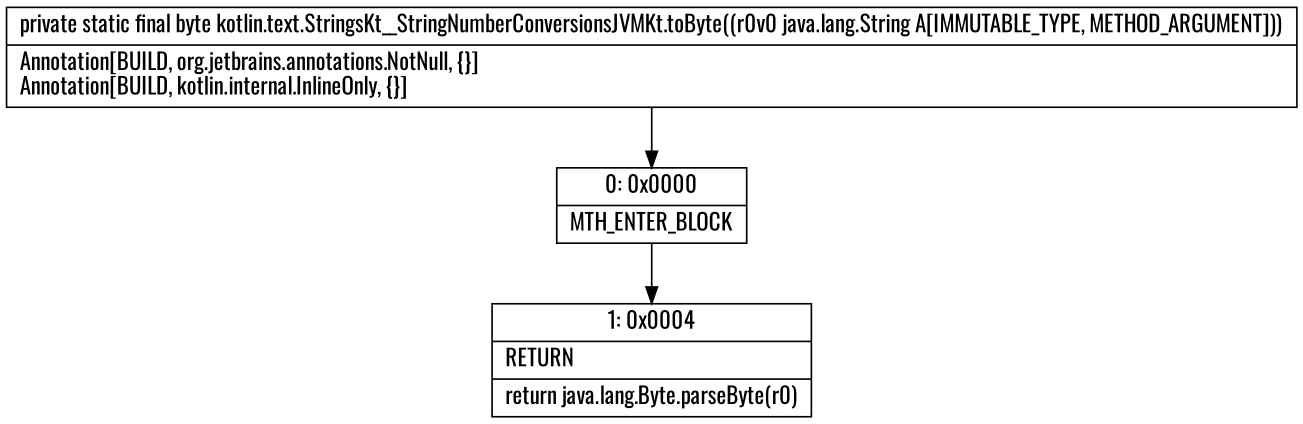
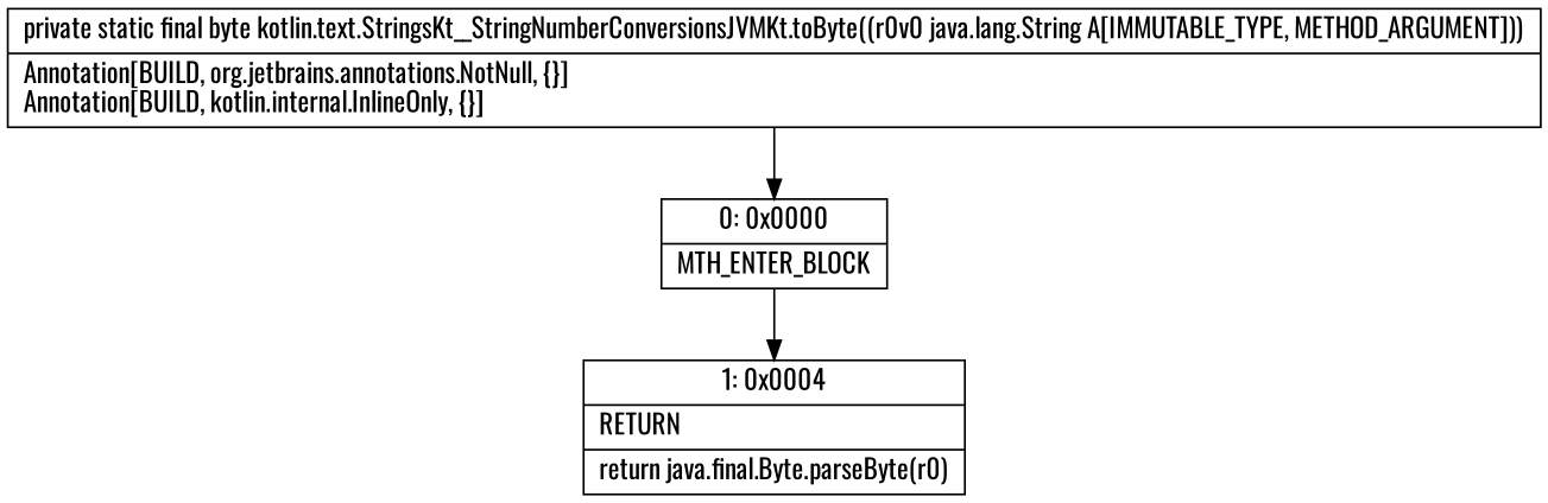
  digraph {
    fontname=Oswald
    node [shape=record fontname=Oswald]
    edge [style=solid fontname=Oswald]
    n1 [label="{0\:\ 0x0000|MTH_ENTER_BLOCK\l}"]
-   n2 [label="{1\:\ 0x0004|RETURN\l|return java.lang.Byte.parseByte(r0)\l}"]
+   n2 [label="{1\:\ 0x0004|RETURN\l|return java.final.Byte.parseByte(r0)\l}"]
    n3 [label="{private static final byte kotlin.text.StringsKt__StringNumberConversionsJVMKt.toByte((r0v0 java.lang.String A[IMMUTABLE_TYPE, METHOD_ARGUMENT]))  | Annotation[BUILD, org.jetbrains.annotations.NotNull, \{\}]\lAnnotation[BUILD, kotlin.internal.InlineOnly, \{\}]\l}"]
    n1 -> n2
    n3 -> n1
  }
